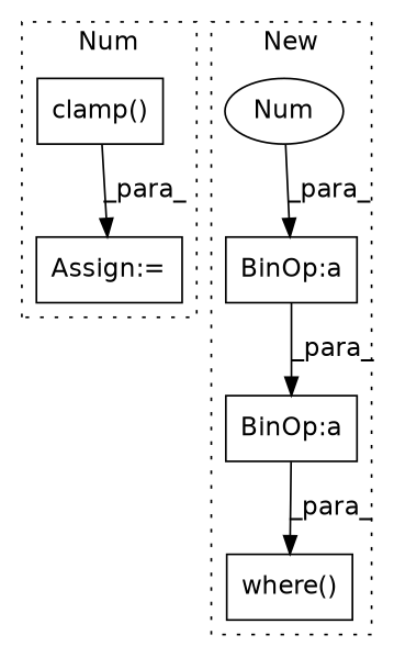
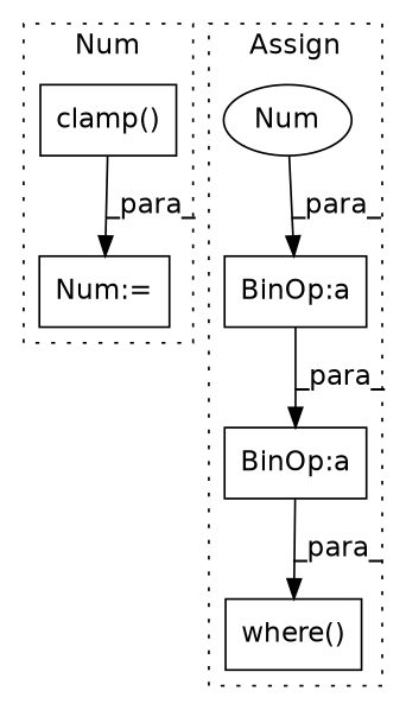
  digraph {
    fontname="DejaVu Sans"
    node [a=75 fontname="DejaVu Sans" l="12,1" shape=box]
    edge [fontname="DejaVu Sans"]
    n1 [label="clamp()" s="4892,4924"]
-   n2 [a=68 l=3 label="Assign:=" s=4939]
+   n2 [a=68 l=3 label="Num:=" s=4939]
    n3 [label="where()" s="5660,5720"]
    n4 [a=82 l=2 label="BinOp:a" s=5387]
    n5 [a=76 l=1 label=Num s=5389 shape=ellipse]
    n6 [a=82 l=11 label="BinOp:a" s=5422]
    subgraph cluster_1 {
      label=Num
      style=dotted
      n1
      n2
    }
    subgraph cluster_2 {
-     label=New
+     label=Assign
      style=dotted
      n3
      n4
      n5
      n6
    }
    n1 -> n2 [label=_para_]
    n4 -> n6 [label=_para_]
    n5 -> n4 [label=_para_]
    n6 -> n3 [label=_para_]
  }
